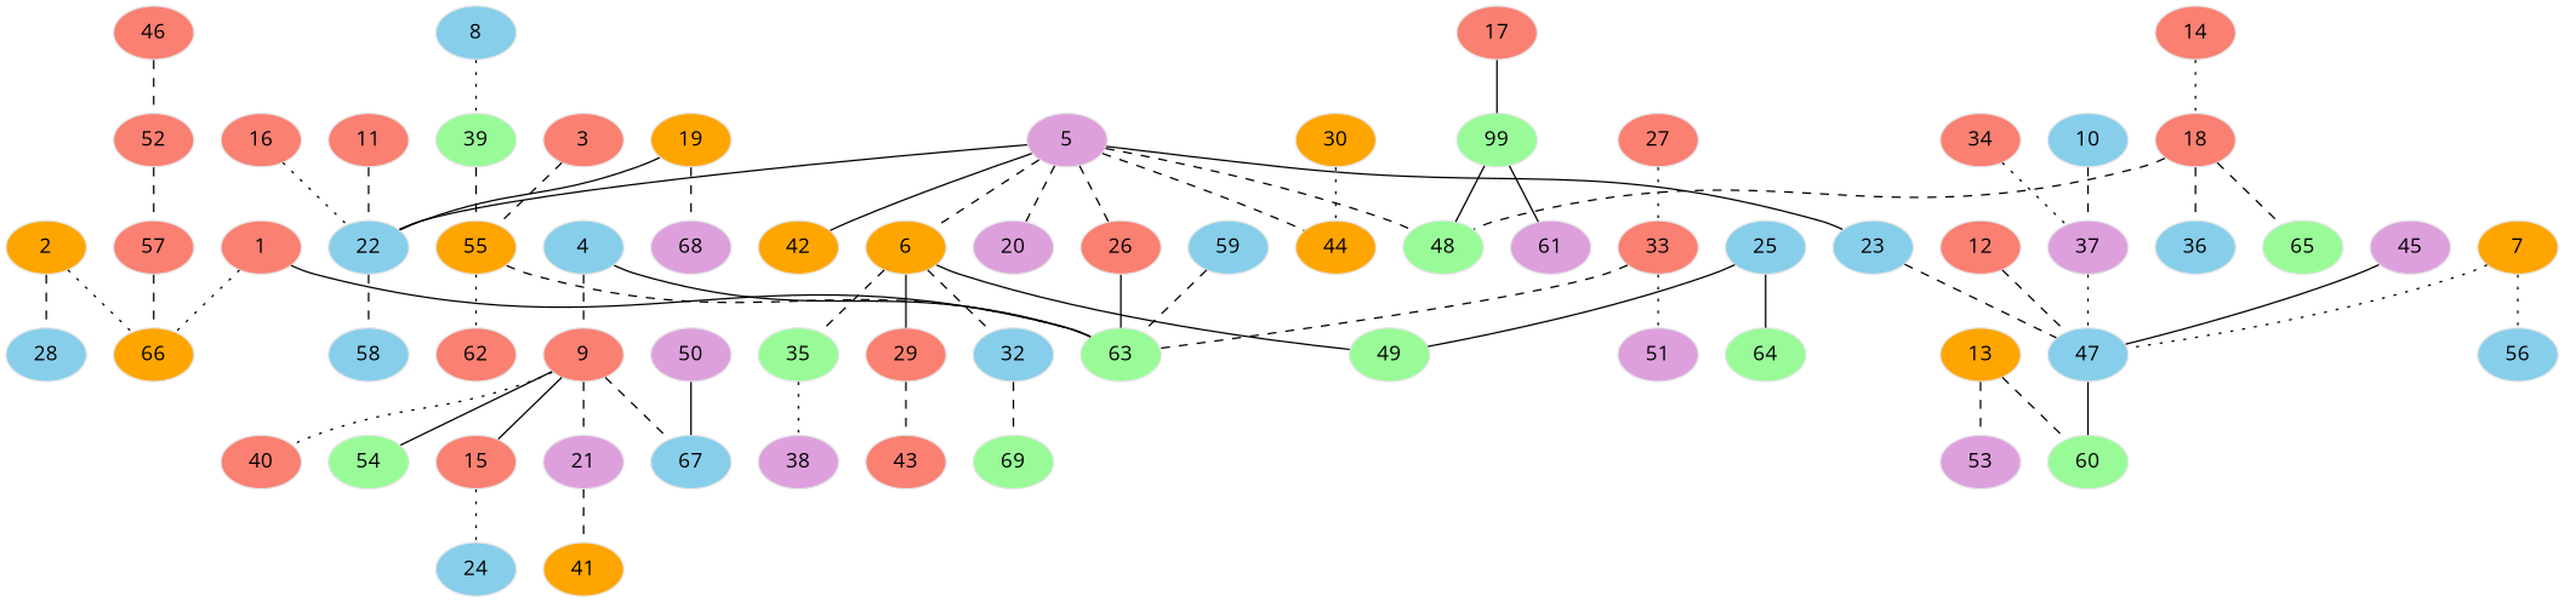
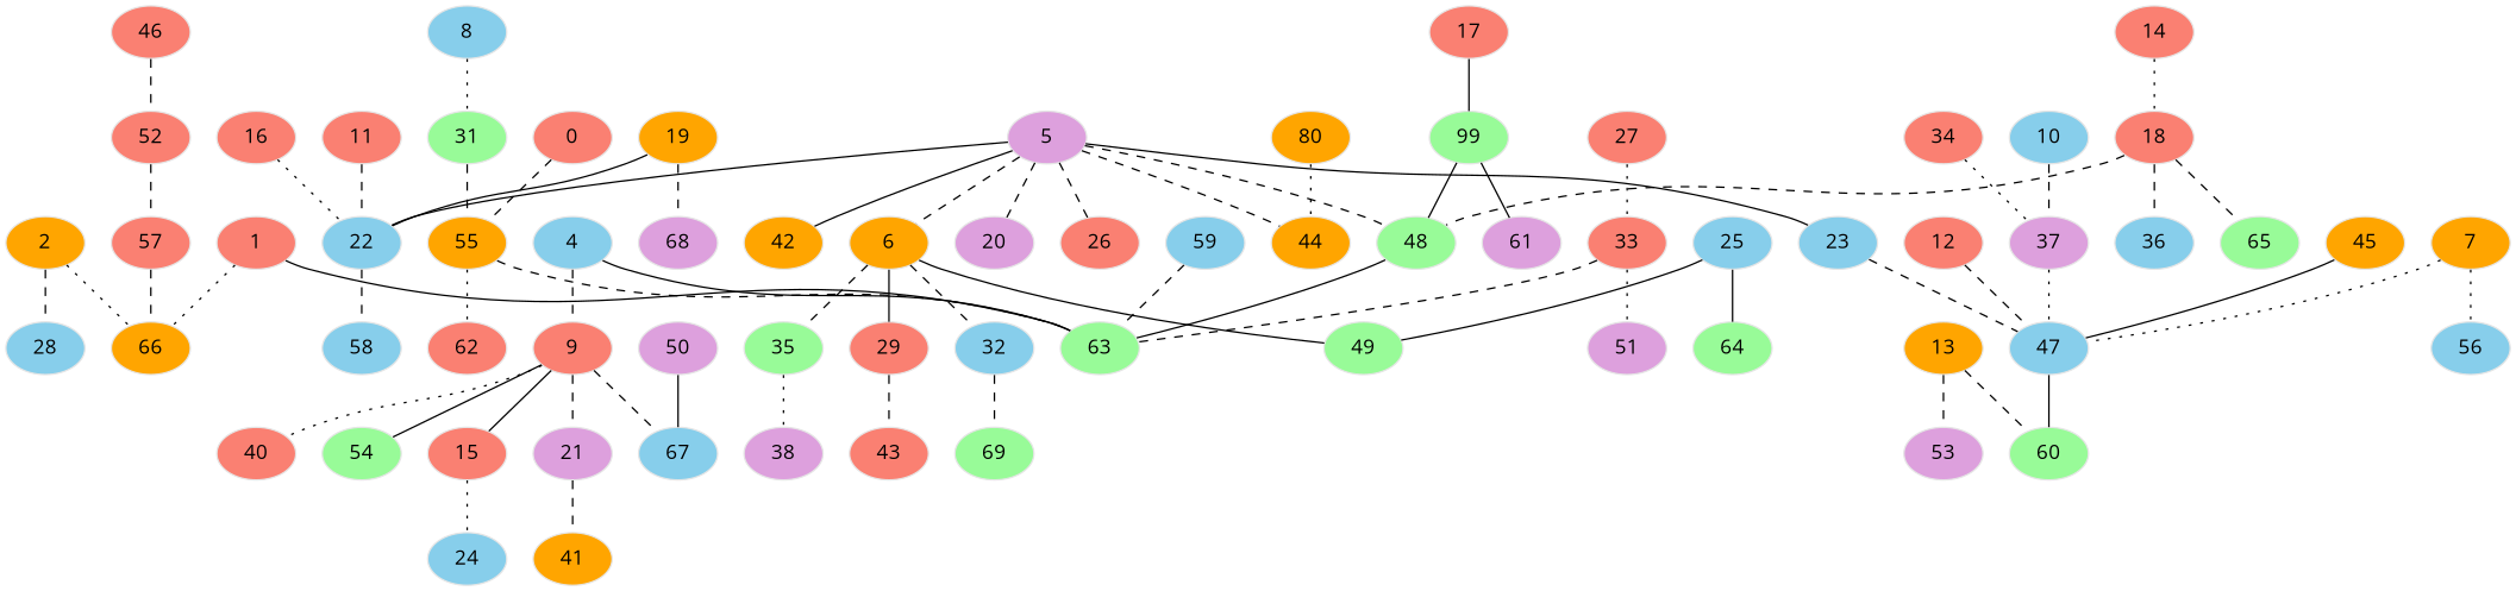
  graph {
    fontname="Open Sans"
    node [color=gray90 fillcolor=salmon fontname="Open Sans" style=filled]
    edge [fontname="Open Sans" style=dashed weight=1.0]
    63 [fillcolor=palegreen]
    1
    66 [fillcolor=orange]
    2 [fillcolor=orange]
    28 [fillcolor=skyblue]
    55 [fillcolor=orange]
-   3
+   3 [label=0]
    62
    4 [fillcolor=skyblue]
    9
    15
    21 [fillcolor=plum]
    40
    54 [fillcolor=palegreen]
    67 [fillcolor=skyblue]
    5 [fillcolor=plum]
    6 [fillcolor=orange]
    20 [fillcolor=plum]
    22 [fillcolor=skyblue]
    23 [fillcolor=skyblue]
    26
    42 [fillcolor=orange]
    44 [fillcolor=orange]
    48 [fillcolor=palegreen]
    29
    32 [fillcolor=skyblue]
    35 [fillcolor=palegreen]
    49 [fillcolor=palegreen]
    58 [fillcolor=skyblue]
    47 [fillcolor=skyblue]
    43
    69 [fillcolor=palegreen]
    38 [fillcolor=plum]
    7 [fillcolor=orange]
    56 [fillcolor=skyblue]
    60 [fillcolor=palegreen]
    8 [fillcolor=skyblue]
-   31 [fillcolor=palegreen label=39]
+   31 [fillcolor=palegreen]
    24 [fillcolor=skyblue]
    41 [fillcolor=orange]
    10 [fillcolor=skyblue]
    37 [fillcolor=plum]
    11
    12
    13 [fillcolor=orange]
    53 [fillcolor=plum]
    14
    18
    36 [fillcolor=skyblue]
    65 [fillcolor=palegreen]
    16
    n52 [fillcolor=palegreen label=99]
    17
    61 [fillcolor=plum]
    19 [fillcolor=orange]
    68 [fillcolor=plum]
    25 [fillcolor=skyblue]
    64 [fillcolor=palegreen]
    27
    33
    51 [fillcolor=plum]
-   30 [fillcolor=orange]
+   30 [fillcolor=orange label=80]
    34
-   45 [fillcolor=plum]
+   45 [fillcolor=orange]
    46
    52
    57
    50 [fillcolor=plum]
    59 [fillcolor=skyblue]
    1 -- 63 [style=solid]
    1 -- 66 [style=dotted]
    2 -- 66 [style=dotted]
    2 -- 28
    55 -- 63
    55 -- 62 [style=dotted]
    3 -- 55
    4 -- 63 [style=solid]
    4 -- 9
    9 -- 15 [style=solid]
    9 -- 21
    9 -- 40 [style=dotted]
    9 -- 54 [style=solid]
    9 -- 67
    15 -- 24 [style=dotted]
    21 -- 41
    5 -- 6
    5 -- 20
    5 -- 22 [style=solid]
    5 -- 23 [style=solid]
    5 -- 26
    5 -- 42 [style=solid]
    5 -- 44
    5 -- 48
    6 -- 29 [style=solid]
    6 -- 32
    6 -- 35
    6 -- 49 [style=solid]
    22 -- 58
    23 -- 47
-   26 -- 63 [style=solid]
+   48 -- 63 [style=solid]
    29 -- 43
    32 -- 69
    35 -- 38 [style=dotted]
    47 -- 60 [style=solid]
    7 -- 47 [style=dotted]
    7 -- 56 [style=dotted]
    8 -- 31 [style=dotted]
    31 -- 55
    10 -- 37
    37 -- 47 [style=dotted]
    11 -- 22
    12 -- 47
    13 -- 60
    13 -- 53
    14 -- 18 [style=dotted]
    18 -- 48
    18 -- 36
    18 -- 65
    16 -- 22 [style=dotted]
    n52 -- 48 [style=solid]
    n52 -- 61 [style=solid]
    17 -- n52 [style=solid]
    19 -- 22 [style=solid]
    19 -- 68
    25 -- 49 [style=solid]
    25 -- 64 [style=solid]
    27 -- 33 [style=dotted]
    33 -- 63
    33 -- 51 [style=dotted]
    30 -- 44 [style=dotted]
    34 -- 37 [style=dotted]
    45 -- 47 [style=solid]
    46 -- 52
    52 -- 57
    57 -- 66
    50 -- 67 [style=solid]
    59 -- 63
  }
